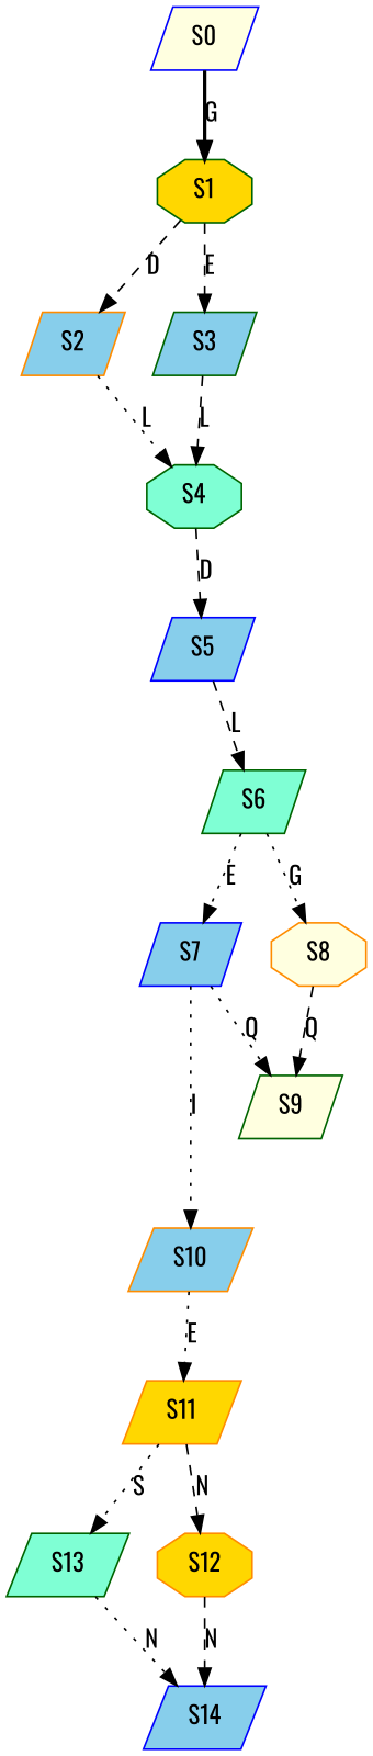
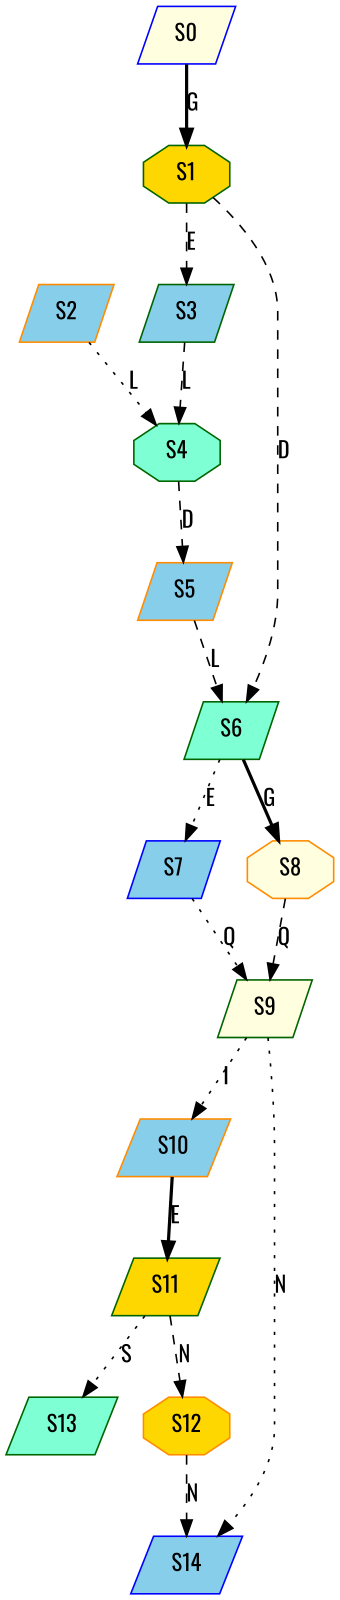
  strict digraph {
    fontname=Oswald
    node [color=darkgreen fillcolor=skyblue fontname=Oswald shape=parallelogram style=filled]
    edge [fontname=Oswald style=dashed]
    S0 [color=blue fillcolor=lightyellow]
    S1 [fillcolor=gold shape=octagon]
    S2 [color=darkorange]
    S3
    S4 [fillcolor=aquamarine shape=octagon]
-   S5 [color=blue]
+   S5 [color=darkorange]
    S6 [fillcolor=aquamarine]
    S7 [color=blue]
    S8 [color=darkorange fillcolor=lightyellow shape=octagon]
    S9 [fillcolor=lightyellow]
    S10 [color=darkorange]
-   S11 [color=darkorange fillcolor=gold]
+   S11 [fillcolor=gold]
    S12 [color=darkorange fillcolor=gold shape=octagon]
    S13 [fillcolor=aquamarine]
    S14 [color=blue]
    S0 -> S1 [label=G style=bold]
-   S1 -> S2 [label=D]
+   S1 -> S6 [label=D]
    S1 -> S3 [label=E]
    S2 -> S4 [label=L style=dotted]
    S3 -> S4 [label=L]
    S4 -> S5 [label=D]
    S5 -> S6 [label=L]
    S6 -> S7 [label=E style=dotted]
-   S6 -> S8 [label=G style=dotted]
+   S6 -> S8 [label=G style=bold]
    S7 -> S9 [label=Q style=dotted]
    S8 -> S9 [label=Q]
-   S7 -> S10 [label=I style=dotted]
-   S10 -> S11 [label=E style=dotted]
+   S9 -> S10 [label=I style=dotted]
+   S10 -> S11 [label=E style=bold]
    S11 -> S12 [label=N]
    S11 -> S13 [label=S style=dotted]
    S12 -> S14 [label=N]
-   S13 -> S14 [label=N style=dotted]
+   S9 -> S14 [label=N style=dotted]
  }
